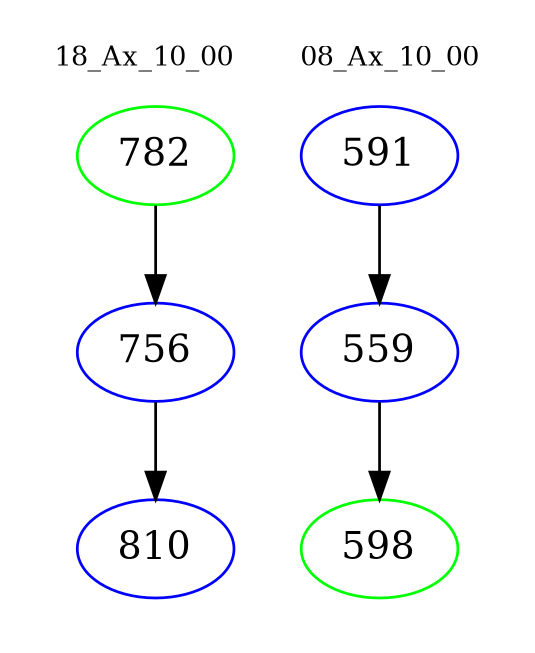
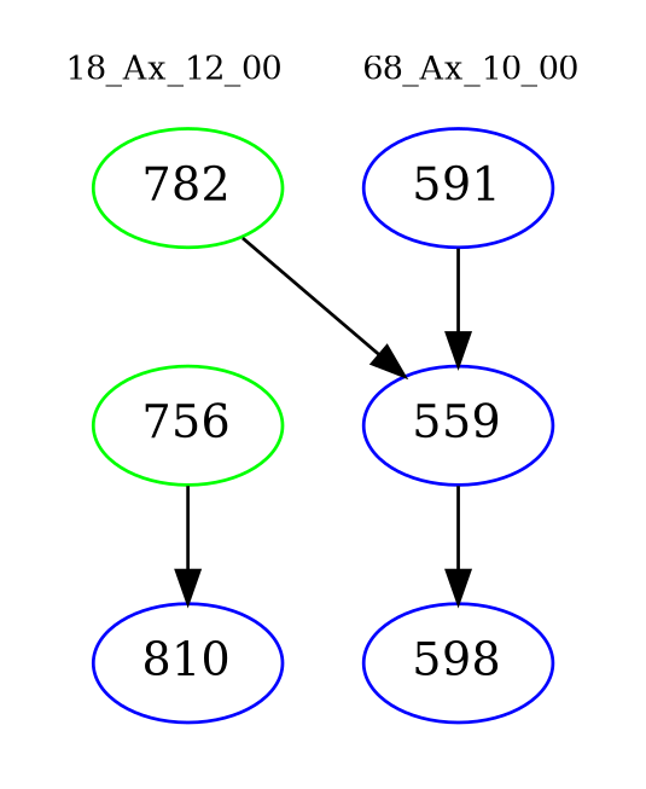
  digraph {
    node [color=blue]
    edge [color=black]
    n1 [color=green label=782]
-   n2 [label=756]
+   n2 [color=green label=756]
    n3 [label=810]
    n4 [label=591]
    n5 [label=559]
-   n6 [color=green label=598]
+   n6 [label=598]
    subgraph cluster_1 {
      color=white
      fontsize=10
-     label="18_Ax_10_00"
+     label="18_Ax_12_00"
      n1
      n2
      n3
    }
    subgraph cluster_2 {
      color=white
      fontsize=10
-     label="08_Ax_10_00"
+     label="68_Ax_10_00"
      n4
      n5
      n6
    }
-   n1 -> n2
+   n1 -> n5
    n2 -> n3
    n4 -> n5
    n5 -> n6
  }
